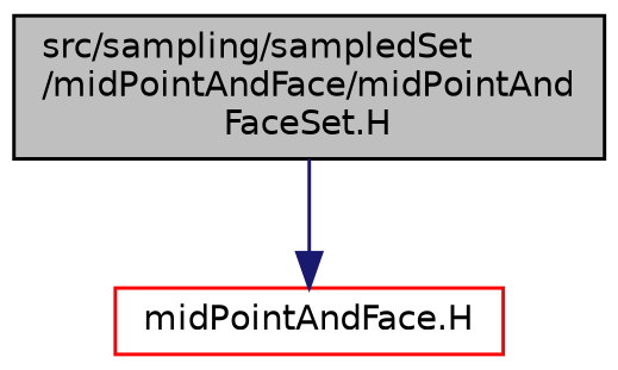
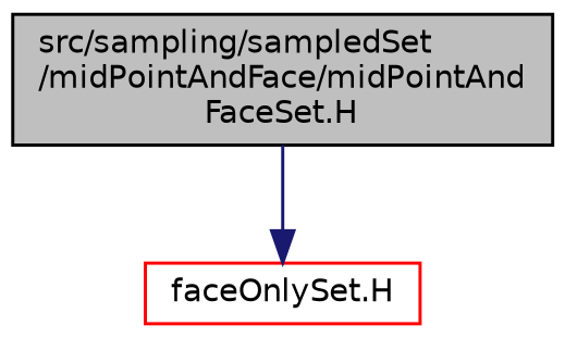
  digraph {
    node [fontname=Helvetica fontsize=10 shape=record]
    n1 [color=black fillcolor=grey75 fontcolor=black height=0.2 label="src/sampling/sampledSet\l/midPointAndFace/midPointAnd\lFaceSet.H" style=filled width=0.4]
-   n2 [color=red height=0.2 label="midPointAndFace.H" width=0.4]
+   n2 [color=red height=0.2 label="faceOnlySet.H" width=0.4]
    n1 -> n2 [color=midnightblue fontname=Helvetica fontsize=10 labelfontname=Helvetica labelfontsize=10 style=solid]
  }
